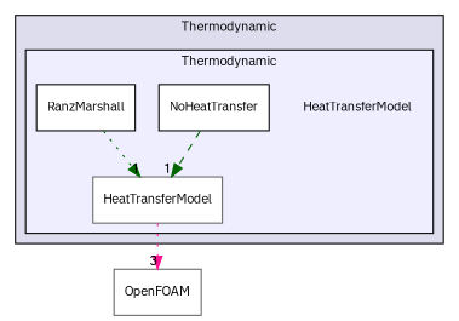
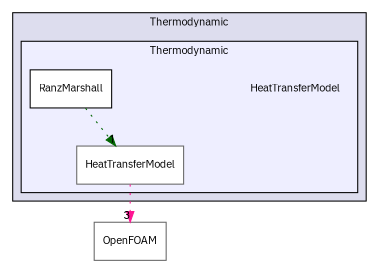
  digraph {
    compound=true
    fontname="IBM Plex Sans"
    node [fontname="IBM Plex Sans" fontsize=10 shape=box color=black fillcolor=white style=filled]
    edge [headlabel=1 labeldistance=1.5 labelfontname=FreeSans labelfontsize=10 color=darkgreen style=dotted fontname="IBM Plex Sans"]
    n1 [label=HeatTransferModel shape=plaintext fillcolor="" style=""]
    n2 [color=gray40 label=HeatTransferModel]
-   n3 [label=NoHeatTransfer]
    n4 [label=RanzMarshall]
    n5 [color=gray40 label=OpenFOAM fillcolor="" style=""]
    subgraph cluster_1 {
      bgcolor="#ddddee"
      fontsize=10
      label=Thermodynamic
      pencolor=black
      subgraph cluster_2 {
        bgcolor="#eeeeff"
        fontsize=10
        pencolor=black
        n1
        n2
-       n3
        n4
      }
    }
    n2 -> n5 [headlabel=3 color=deeppink]
-   n3 -> n2 [style=dashed]
    n4 -> n2
  }
